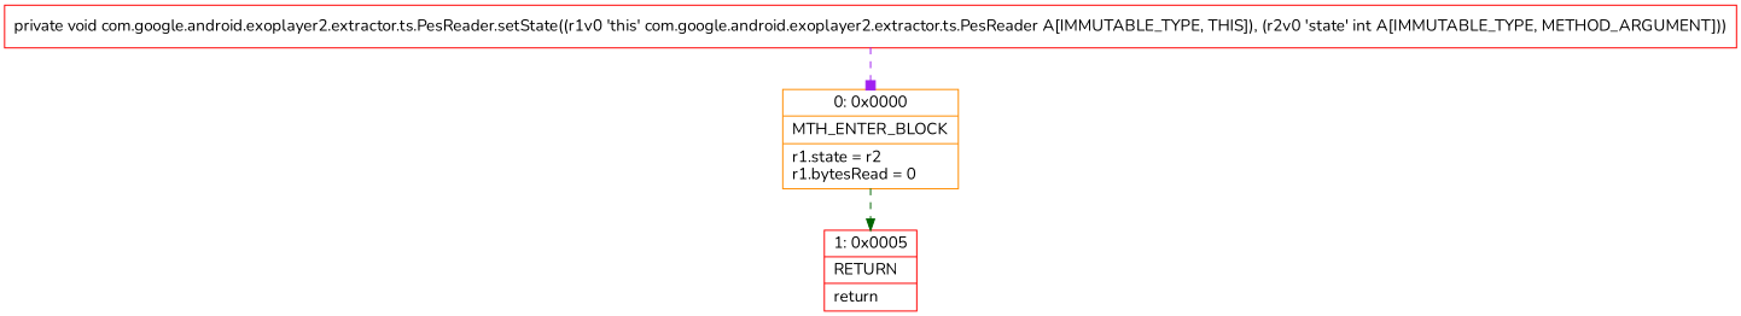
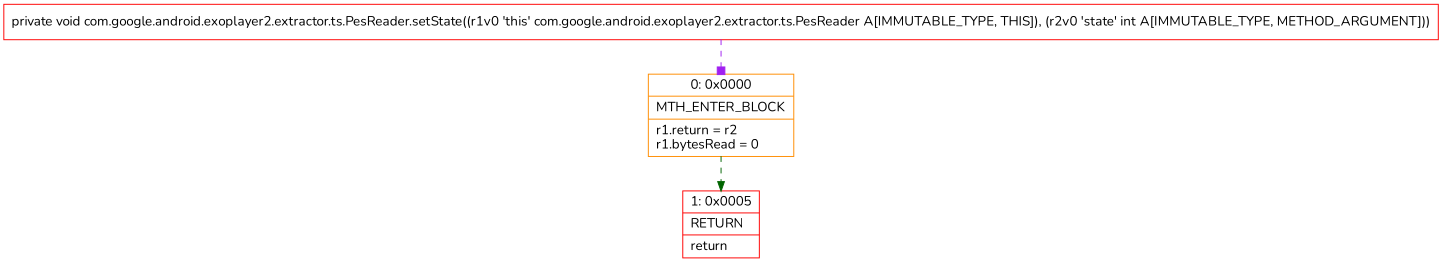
  digraph {
    fontname=Nunito
    node [shape=record color=red fontname=Nunito]
    edge [style=dashed fontname=Nunito]
-   n1 [label="{0\:\ 0x0000|MTH_ENTER_BLOCK\l|r1.state = r2\lr1.bytesRead = 0\l}" color=darkorange]
+   n1 [label="{0\:\ 0x0000|MTH_ENTER_BLOCK\l|r1.return = r2\lr1.bytesRead = 0\l}" color=darkorange]
    n2 [label="{1\:\ 0x0005|RETURN\l|return\l}"]
    n3 [label="{private void com.google.android.exoplayer2.extractor.ts.PesReader.setState((r1v0 'this' com.google.android.exoplayer2.extractor.ts.PesReader A[IMMUTABLE_TYPE, THIS]), (r2v0 'state' int A[IMMUTABLE_TYPE, METHOD_ARGUMENT])) }"]
    n1 -> n2 [color=darkgreen arrowhead=normal]
    n3 -> n1 [color=purple arrowhead=box]
  }
